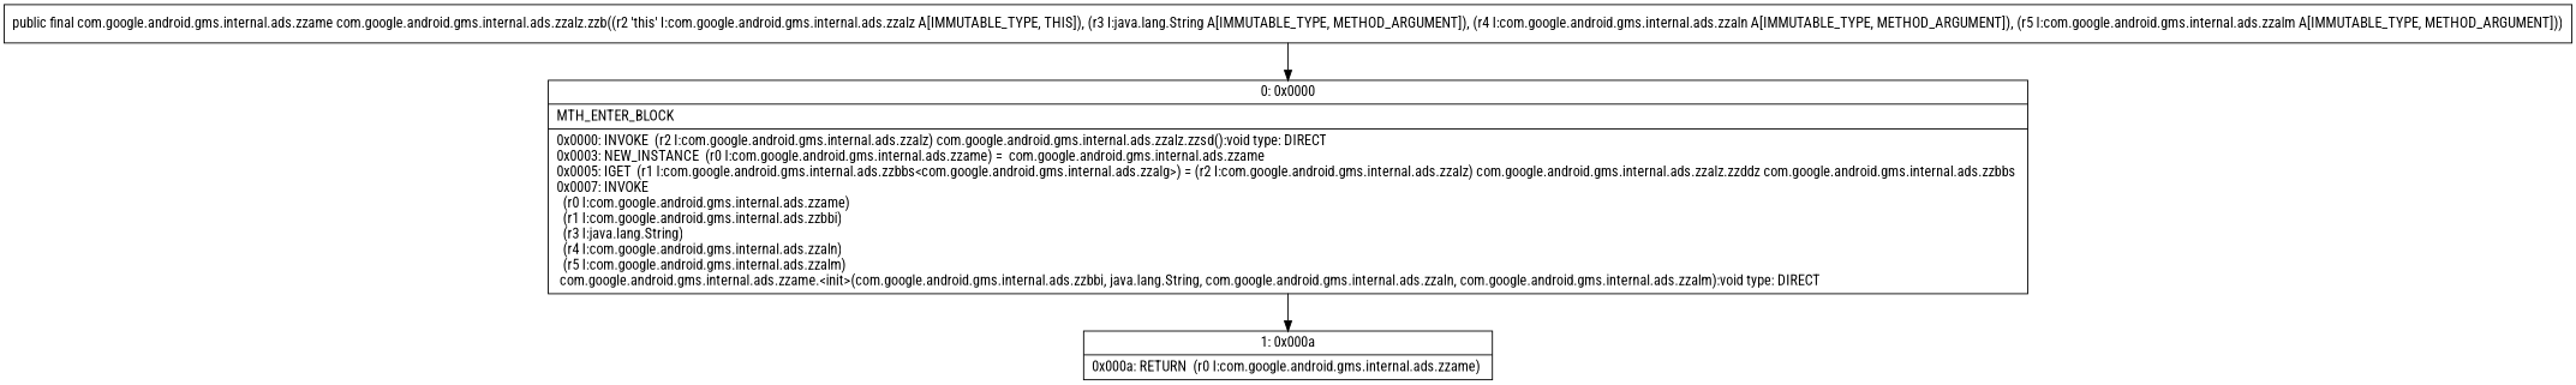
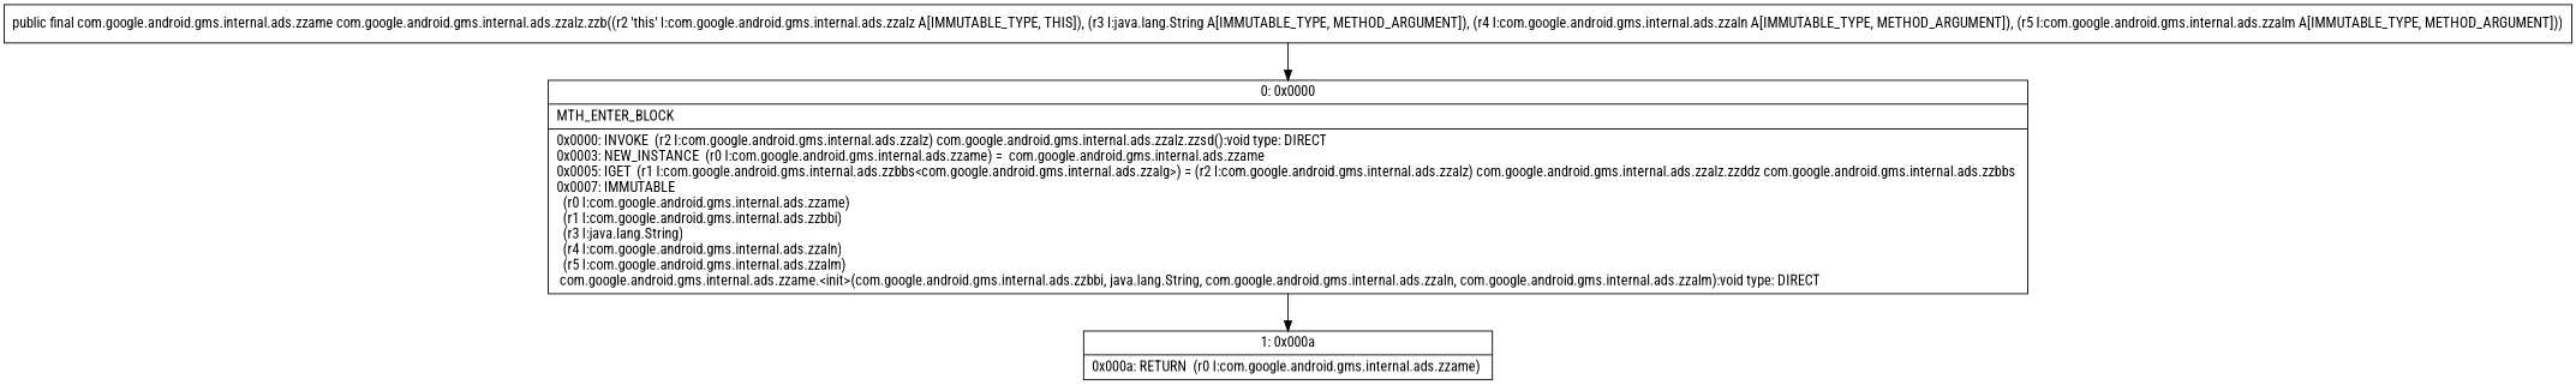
  digraph {
    fontname="Roboto Condensed"
    node [shape=record fontname="Roboto Condensed"]
    edge [fontname="Roboto Condensed"]
-   n1 [label="{0\:\ 0x0000|MTH_ENTER_BLOCK\l|0x0000: INVOKE  (r2 I:com.google.android.gms.internal.ads.zzalz) com.google.android.gms.internal.ads.zzalz.zzsd():void type: DIRECT \l0x0003: NEW_INSTANCE  (r0 I:com.google.android.gms.internal.ads.zzame) =  com.google.android.gms.internal.ads.zzame \l0x0005: IGET  (r1 I:com.google.android.gms.internal.ads.zzbbs\<com.google.android.gms.internal.ads.zzalg\>) = (r2 I:com.google.android.gms.internal.ads.zzalz) com.google.android.gms.internal.ads.zzalz.zzddz com.google.android.gms.internal.ads.zzbbs \l0x0007: INVOKE  \l  (r0 I:com.google.android.gms.internal.ads.zzame)\l  (r1 I:com.google.android.gms.internal.ads.zzbbi)\l  (r3 I:java.lang.String)\l  (r4 I:com.google.android.gms.internal.ads.zzaln)\l  (r5 I:com.google.android.gms.internal.ads.zzalm)\l com.google.android.gms.internal.ads.zzame.\<init\>(com.google.android.gms.internal.ads.zzbbi, java.lang.String, com.google.android.gms.internal.ads.zzaln, com.google.android.gms.internal.ads.zzalm):void type: DIRECT \l}"]
+   n1 [label="{0\:\ 0x0000|MTH_ENTER_BLOCK\l|0x0000: INVOKE  (r2 I:com.google.android.gms.internal.ads.zzalz) com.google.android.gms.internal.ads.zzalz.zzsd():void type: DIRECT \l0x0003: NEW_INSTANCE  (r0 I:com.google.android.gms.internal.ads.zzame) =  com.google.android.gms.internal.ads.zzame \l0x0005: IGET  (r1 I:com.google.android.gms.internal.ads.zzbbs\<com.google.android.gms.internal.ads.zzalg\>) = (r2 I:com.google.android.gms.internal.ads.zzalz) com.google.android.gms.internal.ads.zzalz.zzddz com.google.android.gms.internal.ads.zzbbs \l0x0007: IMMUTABLE  \l  (r0 I:com.google.android.gms.internal.ads.zzame)\l  (r1 I:com.google.android.gms.internal.ads.zzbbi)\l  (r3 I:java.lang.String)\l  (r4 I:com.google.android.gms.internal.ads.zzaln)\l  (r5 I:com.google.android.gms.internal.ads.zzalm)\l com.google.android.gms.internal.ads.zzame.\<init\>(com.google.android.gms.internal.ads.zzbbi, java.lang.String, com.google.android.gms.internal.ads.zzaln, com.google.android.gms.internal.ads.zzalm):void type: DIRECT \l}"]
    n2 [label="{1\:\ 0x000a|0x000a: RETURN  (r0 I:com.google.android.gms.internal.ads.zzame) \l}"]
    n3 [label="{public final com.google.android.gms.internal.ads.zzame com.google.android.gms.internal.ads.zzalz.zzb((r2 'this' I:com.google.android.gms.internal.ads.zzalz A[IMMUTABLE_TYPE, THIS]), (r3 I:java.lang.String A[IMMUTABLE_TYPE, METHOD_ARGUMENT]), (r4 I:com.google.android.gms.internal.ads.zzaln A[IMMUTABLE_TYPE, METHOD_ARGUMENT]), (r5 I:com.google.android.gms.internal.ads.zzalm A[IMMUTABLE_TYPE, METHOD_ARGUMENT])) }"]
    n1 -> n2
    n3 -> n1
  }
